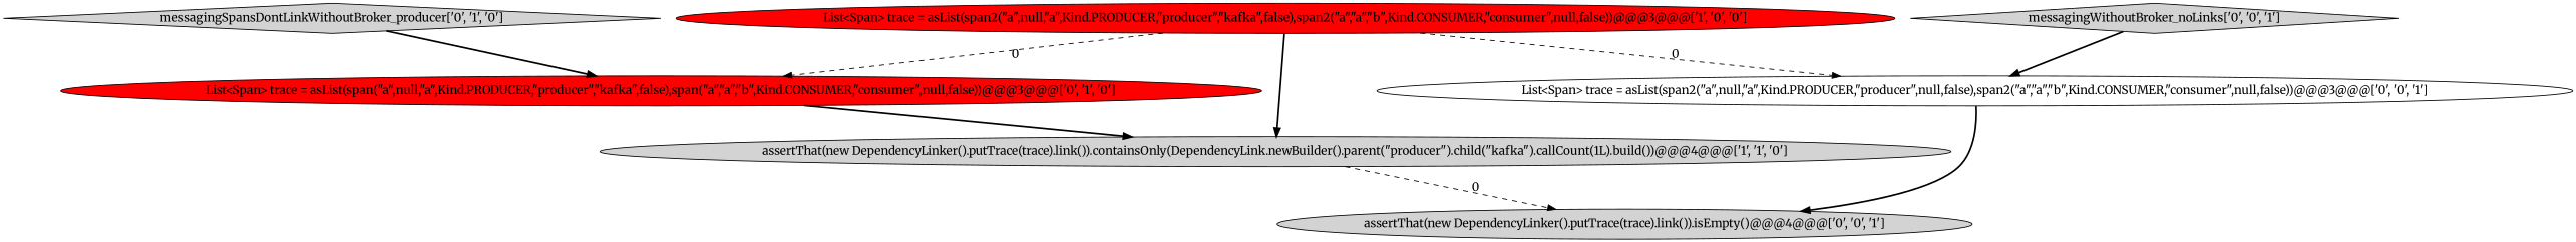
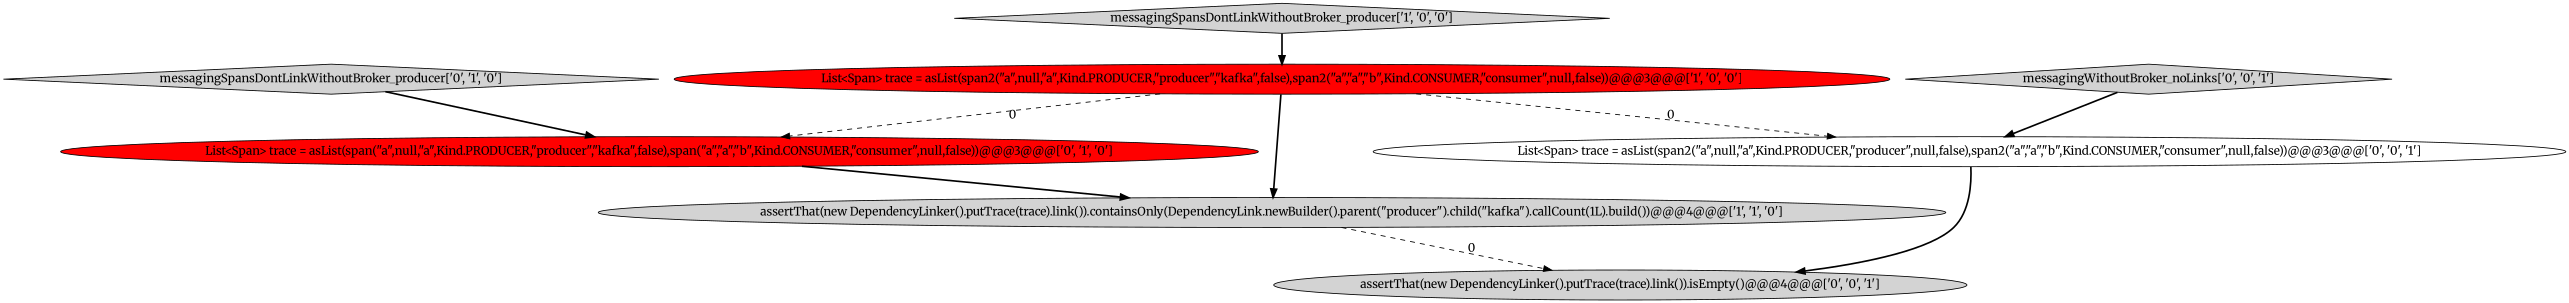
  digraph {
    fontname=Merriweather
    node [fillcolor=lightgray shape=ellipse style=filled fontname=Merriweather]
    edge [style=bold fontname=Merriweather]
    n1 [label="assertThat(new DependencyLinker().putTrace(trace).link()).containsOnly(DependencyLink.newBuilder().parent(\"producer\").child(\"kafka\").callCount(1L).build())@@@4@@@['1', '1', '0']"]
    n2 [label="assertThat(new DependencyLinker().putTrace(trace).link()).isEmpty()@@@4@@@['0', '0', '1']"]
+   n3 [label="messagingSpansDontLinkWithoutBroker_producer['1', '0', '0']" shape=diamond]
    n4 [fillcolor=red label="List<Span> trace = asList(span2(\"a\",null,\"a\",Kind.PRODUCER,\"producer\",\"kafka\",false),span2(\"a\",\"a\",\"b\",Kind.CONSUMER,\"consumer\",null,false))@@@3@@@['1', '0', '0']"]
    n5 [label="messagingWithoutBroker_noLinks['0', '0', '1']" shape=diamond]
    n6 [fillcolor=white label="List<Span> trace = asList(span2(\"a\",null,\"a\",Kind.PRODUCER,\"producer\",null,false),span2(\"a\",\"a\",\"b\",Kind.CONSUMER,\"consumer\",null,false))@@@3@@@['0', '0', '1']"]
    n7 [fillcolor=red label="List<Span> trace = asList(span(\"a\",null,\"a\",Kind.PRODUCER,\"producer\",\"kafka\",false),span(\"a\",\"a\",\"b\",Kind.CONSUMER,\"consumer\",null,false))@@@3@@@['0', '1', '0']"]
    n8 [label="messagingSpansDontLinkWithoutBroker_producer['0', '1', '0']" shape=diamond]
    n1 -> n2 [label=0 style=dashed]
+   n3 -> n4
    n4 -> n1
    n4 -> n6 [label=0 style=dashed]
    n4 -> n7 [label=0 style=dashed]
    n5 -> n6
    n6 -> n2
    n7 -> n1
    n8 -> n7
  }
